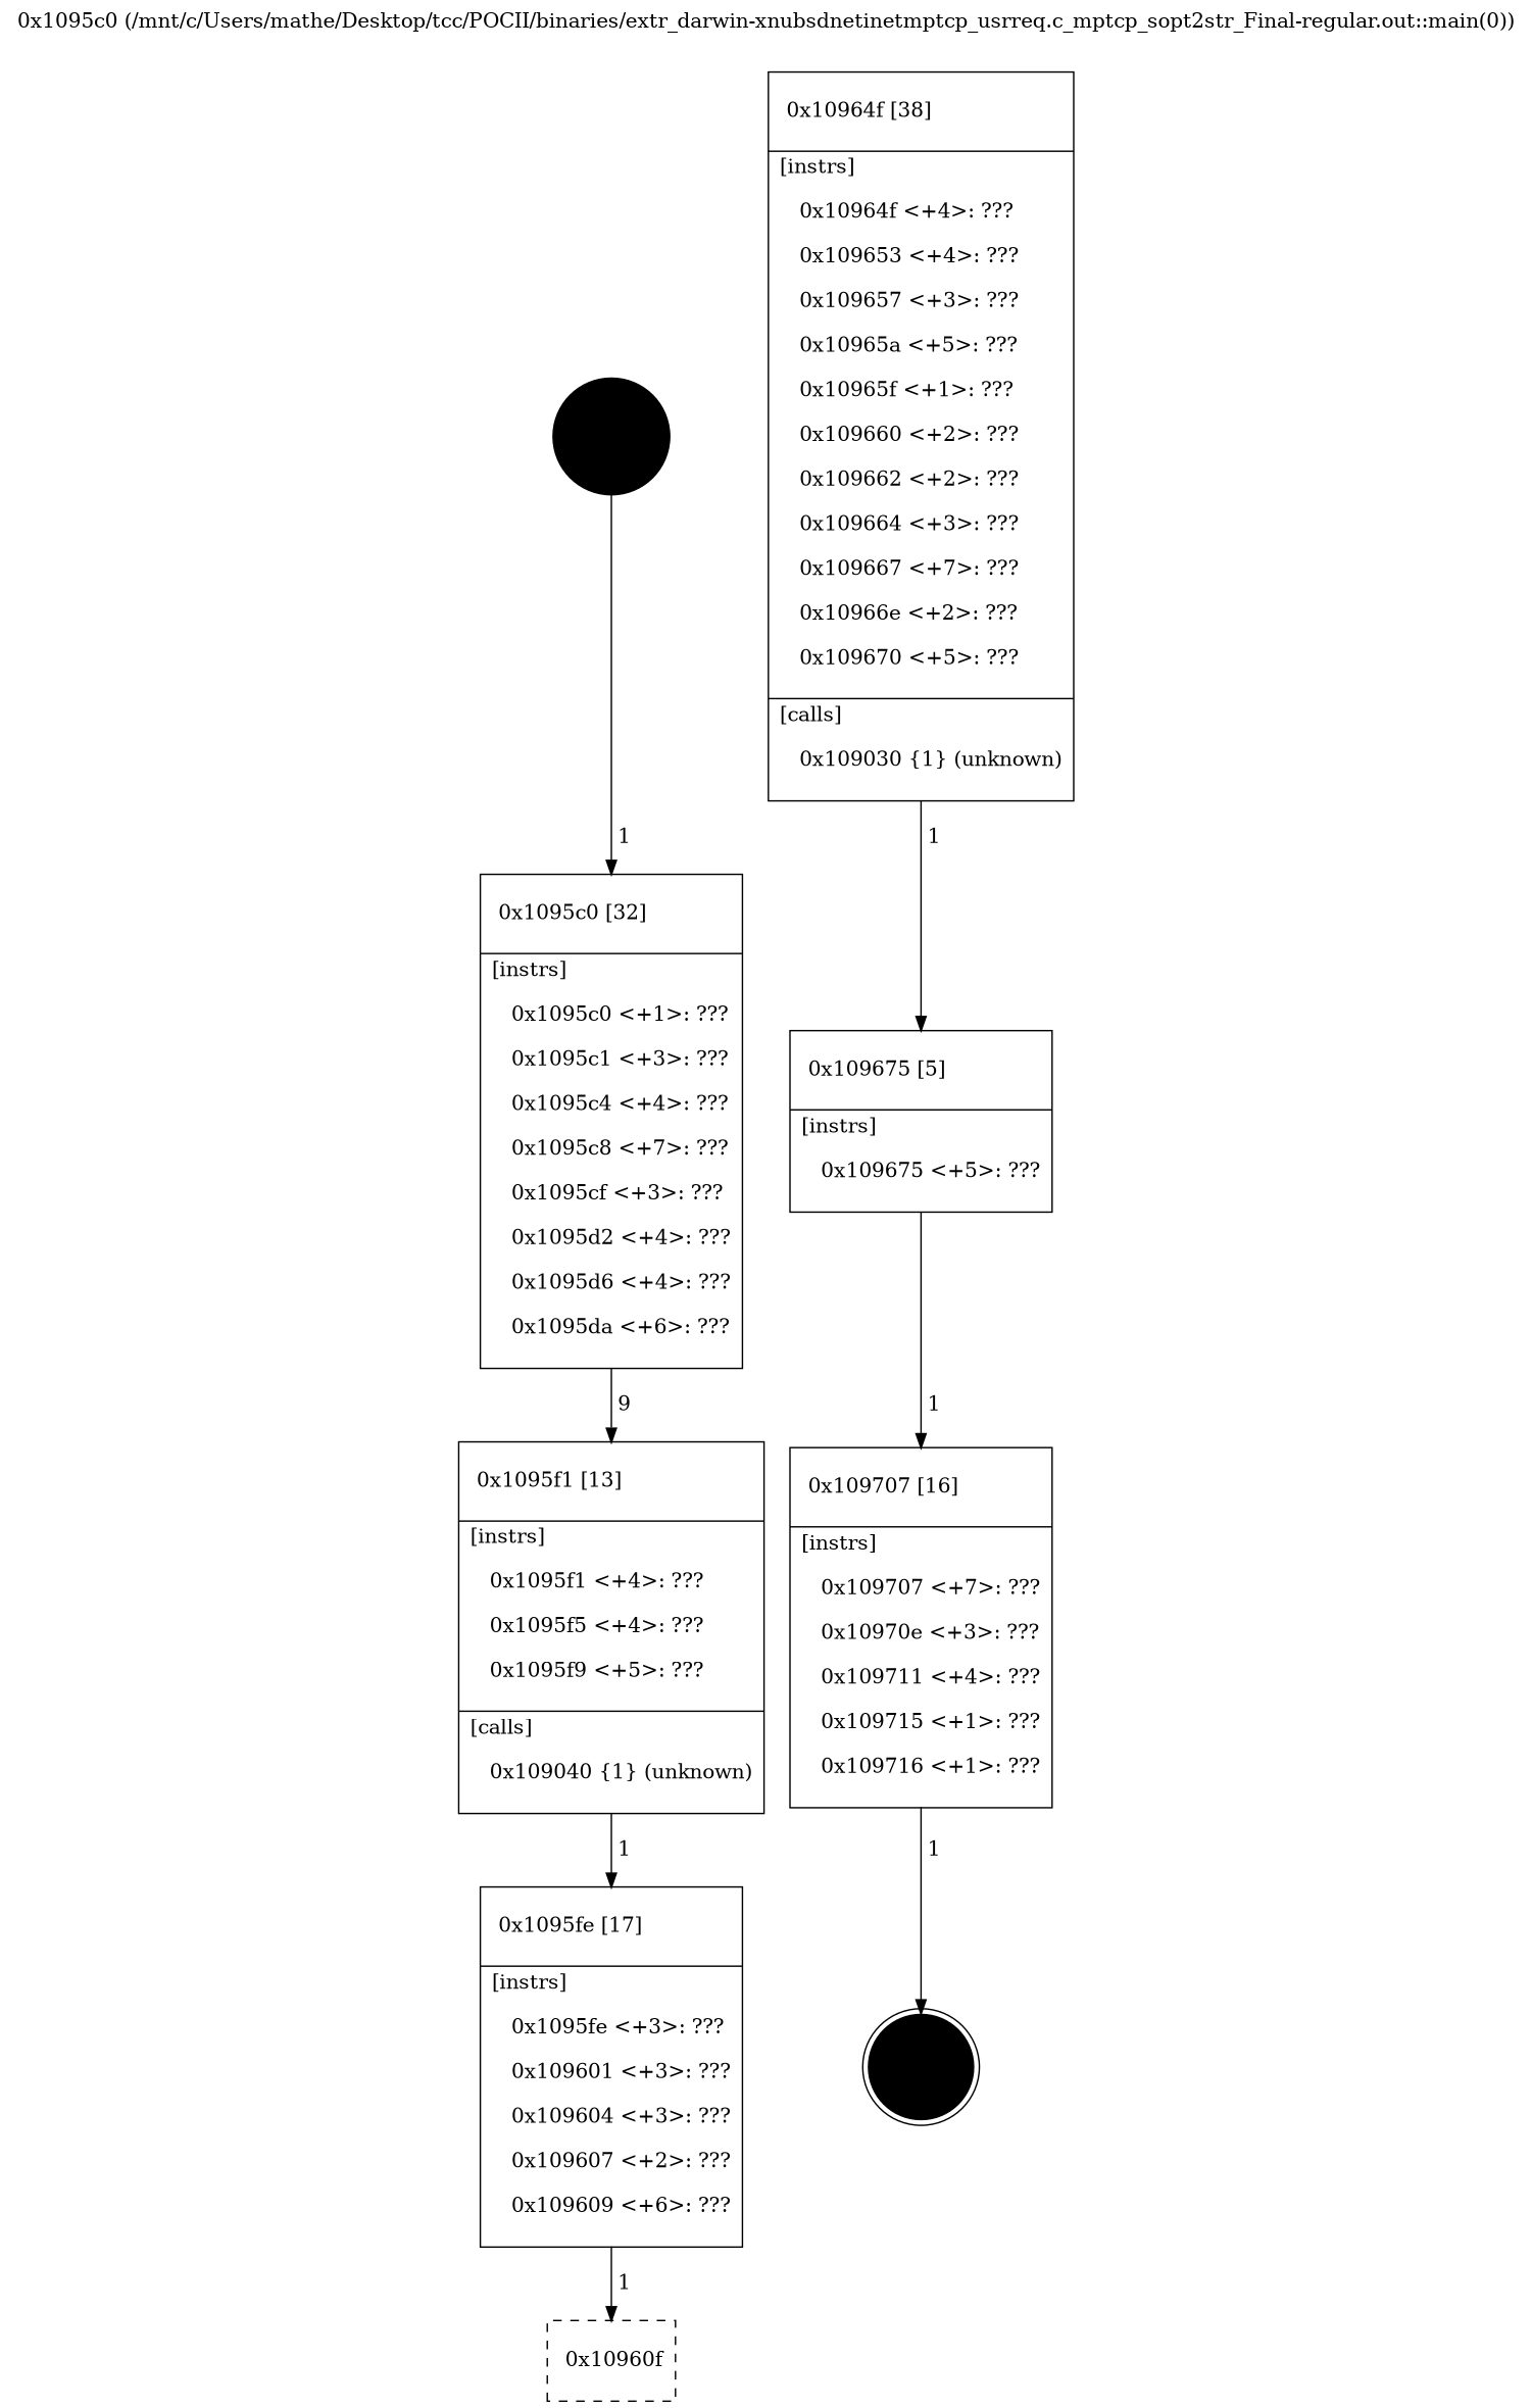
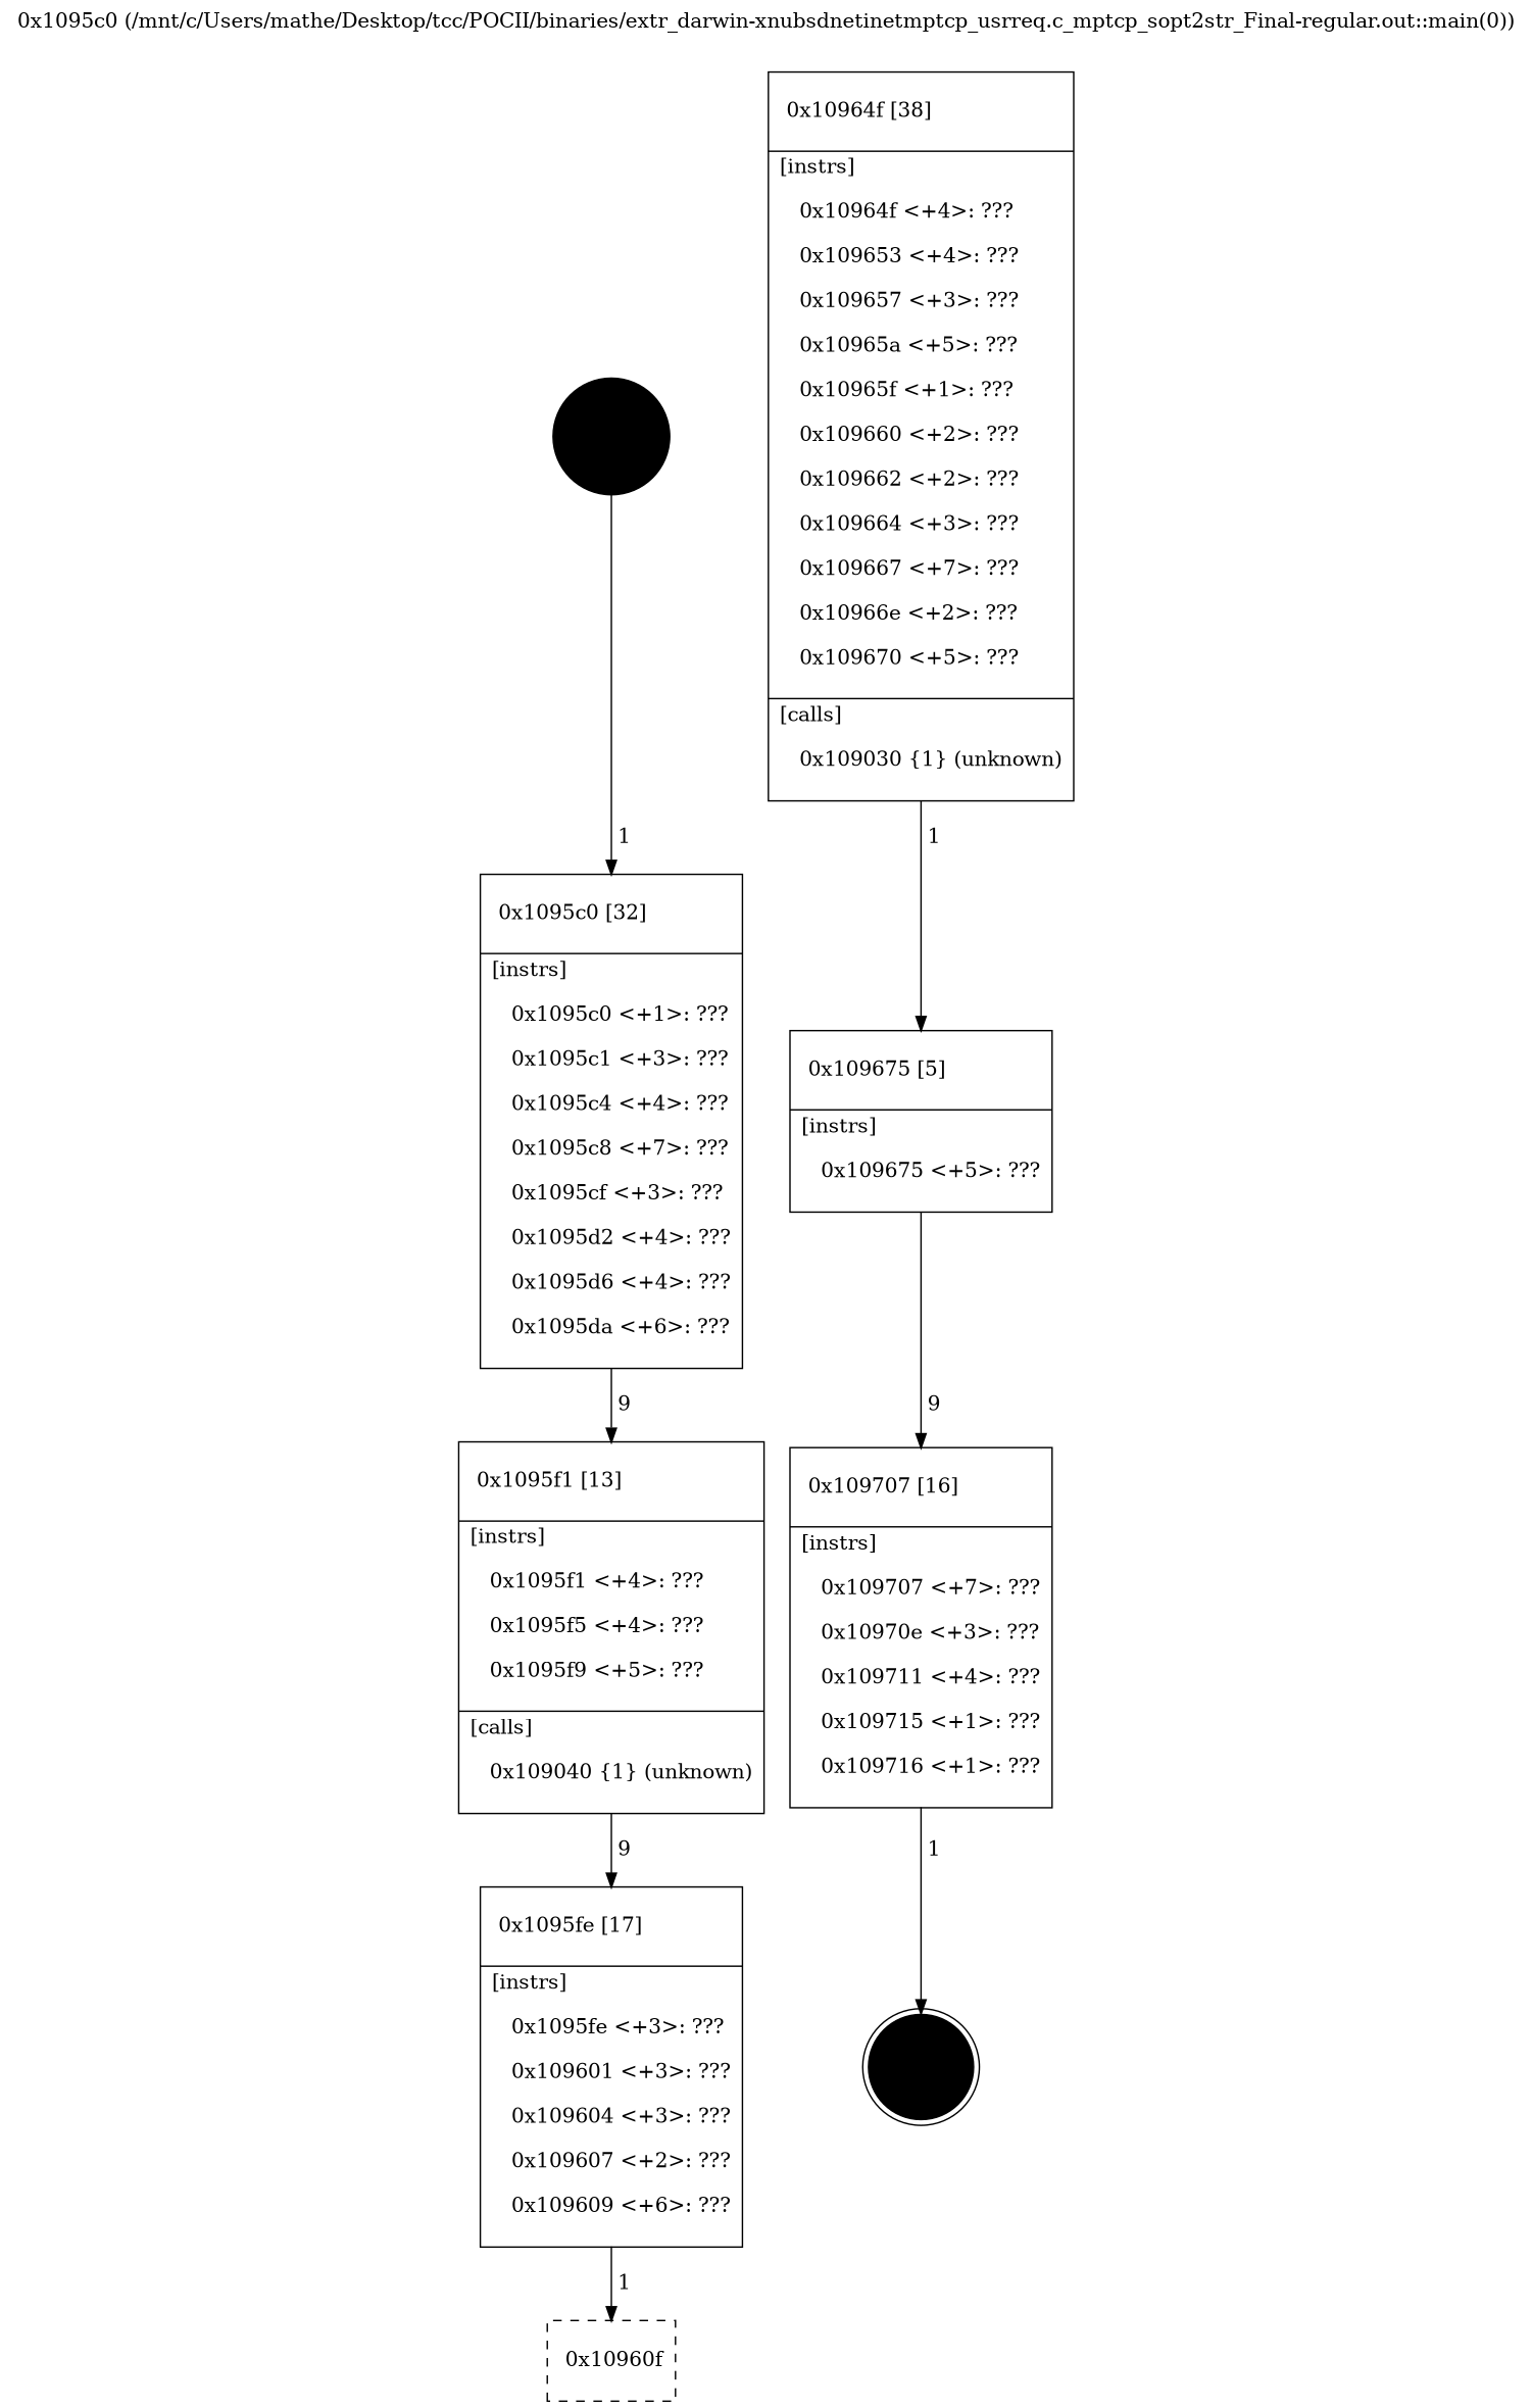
  digraph {
    label="0x1095c0 (/mnt/c/Users/mathe/Desktop/tcc/POCII/binaries/extr_darwin-xnubsdnetinetmptcp_usrreq.c_mptcp_sopt2str_Final-regular.out::main(0))"
    labelloc=t
    node [shape=record]
    Entry [fillcolor=black height=0.3 shape=circle style=filled width=0.3]
    n2 [label="{\n     0x1095c0 [32]\l\n     | [instrs]\l\n     &nbsp;&nbsp;0x1095c0 \<+1\>: ???\l\n     &nbsp;&nbsp;0x1095c1 \<+3\>: ???\l\n     &nbsp;&nbsp;0x1095c4 \<+4\>: ???\l\n     &nbsp;&nbsp;0x1095c8 \<+7\>: ???\l\n     &nbsp;&nbsp;0x1095cf \<+3\>: ???\l\n     &nbsp;&nbsp;0x1095d2 \<+4\>: ???\l\n     &nbsp;&nbsp;0x1095d6 \<+4\>: ???\l\n     &nbsp;&nbsp;0x1095da \<+6\>: ???\l\n  }"]
    n3 [label="{\n     0x1095f1 [13]\l\n     | [instrs]\l\n     &nbsp;&nbsp;0x1095f1 \<+4\>: ???\l\n     &nbsp;&nbsp;0x1095f5 \<+4\>: ???\l\n     &nbsp;&nbsp;0x1095f9 \<+5\>: ???\l\n     | [calls]\l\n     &nbsp;&nbsp;0x109040 \{1\} (unknown)\l\n  }"]
    n4 [label="{\n     0x1095fe [17]\l\n     | [instrs]\l\n     &nbsp;&nbsp;0x1095fe \<+3\>: ???\l\n     &nbsp;&nbsp;0x109601 \<+3\>: ???\l\n     &nbsp;&nbsp;0x109604 \<+3\>: ???\l\n     &nbsp;&nbsp;0x109607 \<+2\>: ???\l\n     &nbsp;&nbsp;0x109609 \<+6\>: ???\l\n  }"]
    n5 [label="{\n     0x10960f\l\n  }" style=dashed]
    n6 [label="{\n     0x10964f [38]\l\n     | [instrs]\l\n     &nbsp;&nbsp;0x10964f \<+4\>: ???\l\n     &nbsp;&nbsp;0x109653 \<+4\>: ???\l\n     &nbsp;&nbsp;0x109657 \<+3\>: ???\l\n     &nbsp;&nbsp;0x10965a \<+5\>: ???\l\n     &nbsp;&nbsp;0x10965f \<+1\>: ???\l\n     &nbsp;&nbsp;0x109660 \<+2\>: ???\l\n     &nbsp;&nbsp;0x109662 \<+2\>: ???\l\n     &nbsp;&nbsp;0x109664 \<+3\>: ???\l\n     &nbsp;&nbsp;0x109667 \<+7\>: ???\l\n     &nbsp;&nbsp;0x10966e \<+2\>: ???\l\n     &nbsp;&nbsp;0x109670 \<+5\>: ???\l\n     | [calls]\l\n     &nbsp;&nbsp;0x109030 \{1\} (unknown)\l\n  }"]
    n7 [label="{\n     0x109675 [5]\l\n     | [instrs]\l\n     &nbsp;&nbsp;0x109675 \<+5\>: ???\l\n  }"]
    n8 [label="{\n     0x109707 [16]\l\n     | [instrs]\l\n     &nbsp;&nbsp;0x109707 \<+7\>: ???\l\n     &nbsp;&nbsp;0x10970e \<+3\>: ???\l\n     &nbsp;&nbsp;0x109711 \<+4\>: ???\l\n     &nbsp;&nbsp;0x109715 \<+1\>: ???\l\n     &nbsp;&nbsp;0x109716 \<+1\>: ???\l\n  }"]
    Exit [fillcolor=black height=0.3 peripheries=2 shape=circle style=filled width=0.3]
    Entry -> n2 [label=" 1"]
    n2 -> n3 [label=" 9"]
-   n3 -> n4 [label=" 1"]
+   n3 -> n4 [label=" 9"]
    n4 -> n5 [label=" 1"]
    n6 -> n7 [label=" 1"]
-   n7 -> n8 [label=" 1"]
+   n7 -> n8 [label=" 9"]
    n8 -> Exit [label=" 1"]
  }
